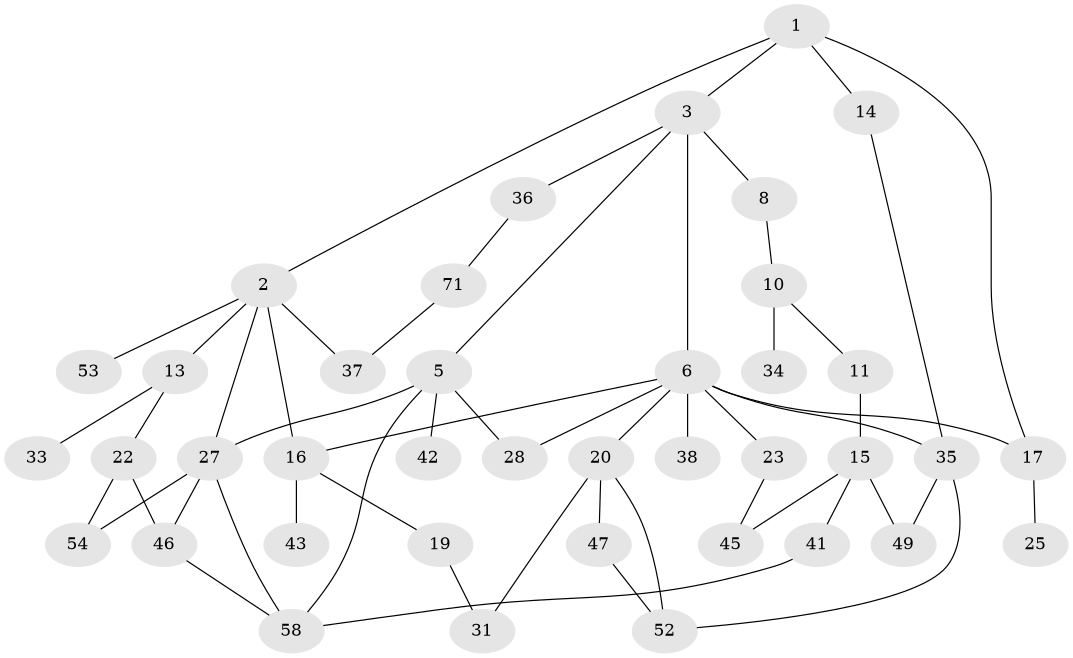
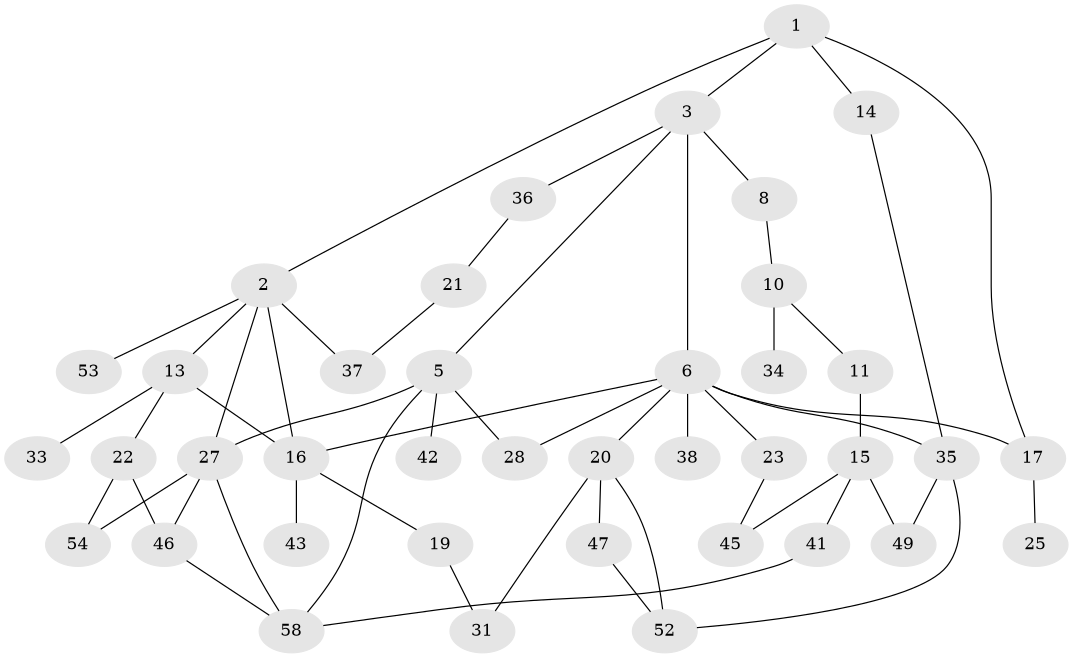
  graph {
    node [color=gray90 style=filled]
    2 [super="+24"]
    13 [super="+55"]
    16 [super="+48"]
    27 [super="+44"]
    37 [super="+50"]
    53
    1
    3 [super="+4"]
    14 [super="+18"]
    17
    5 [super="+12"]
    6 [super="+9"]
    8 [super="+26"]
    36
    35
    25
    22 [super="+29"]
    33 [super="+51"]
    43
    19 [super="+32"]
    58
    46
    54
    28
    42
    20
    23
    38
    10 [super="+30"]
-   21 [label=71]
+   21
    31 [super="+39"]
    47
    52 [super="+56"]
    45
    49
    11 [super="+40"]
    34
    15
    41
    2 -- 13
    2 -- 16
    2 -- 27
    2 -- 37
    2 -- 53
+   13 -- 16
    13 -- 22
    13 -- 33
    16 -- 43
    16 -- 19
    27 -- 58
    27 -- 46
    27 -- 54
    1 -- 2
    1 -- 3
    1 -- 14
    1 -- 17
    3 -- 5
    3 -- 6
    3 -- 8
    3 -- 36
    14 -- 35
    17 -- 25
    5 -- 27
    5 -- 58
    5 -- 28
    5 -- 42
    6 -- 16
    6 -- 17
    6 -- 35
    6 -- 28
    6 -- 20
    6 -- 23
    6 -- 38
    8 -- 10
    36 -- 21
    35 -- 52
    35 -- 49
    22 -- 46
    22 -- 54
    19 -- 31
    46 -- 58
    20 -- 31
    20 -- 47
    20 -- 52
    23 -- 45
    10 -- 11
    10 -- 34
    21 -- 37
    47 -- 52
    11 -- 15
    15 -- 45
    15 -- 49
    15 -- 41
    41 -- 58
  }
